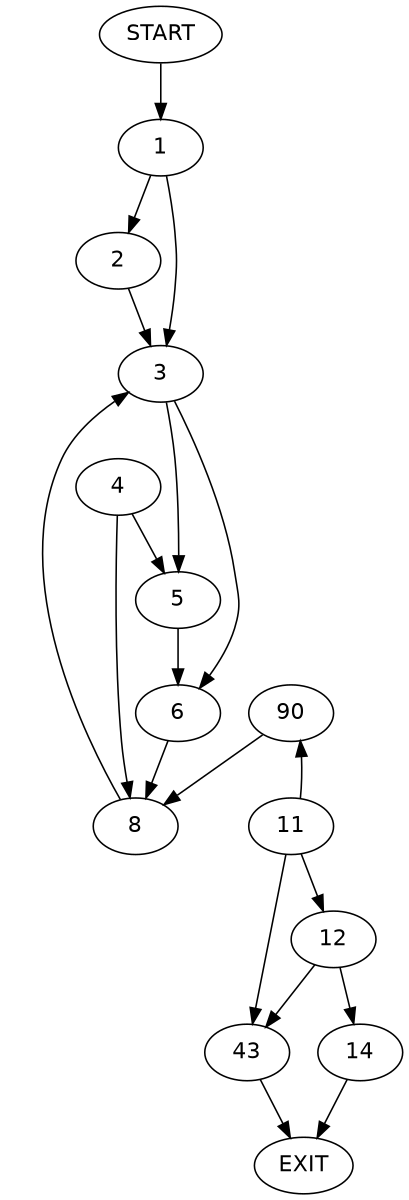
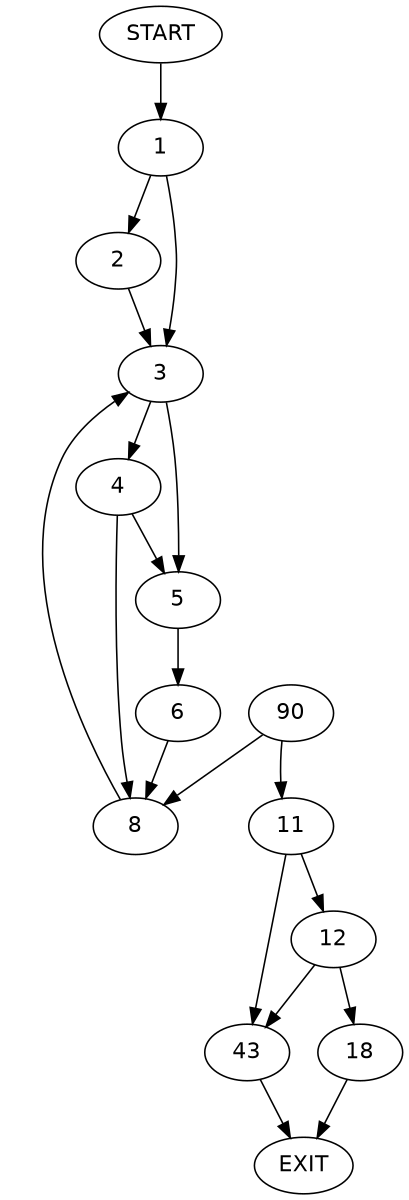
  digraph {
    fontname="DejaVu Sans"
    node [fontname="DejaVu Sans"]
    edge [fontname="DejaVu Sans"]
    n1 [label=START]
    1
    2
    3
    n5 [label=EXIT]
    4
    5
    8
    6
    n10 [label=90]
    11
    12
    n13 [label=43]
-   14
+   14 [label=18]
    n1 -> 1
    1 -> 2
    1 -> 3
    2 -> 3
-   3 -> 6
+   3 -> 4
    3 -> 5
    4 -> 5
    4 -> 8
    5 -> 6
    8 -> 3
    6 -> 8
    n10 -> 8
-   11 -> n10
+   n10 -> 11
    11 -> 12
    11 -> n13
    12 -> n13
    12 -> 14
    n13 -> n5
    14 -> n5
  }
